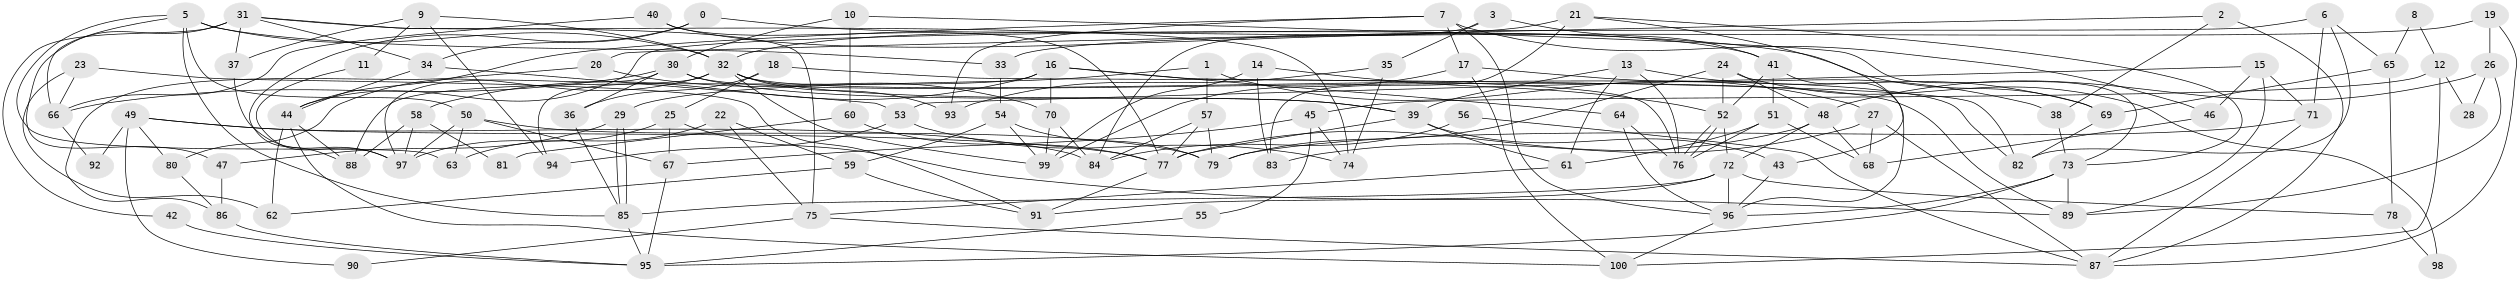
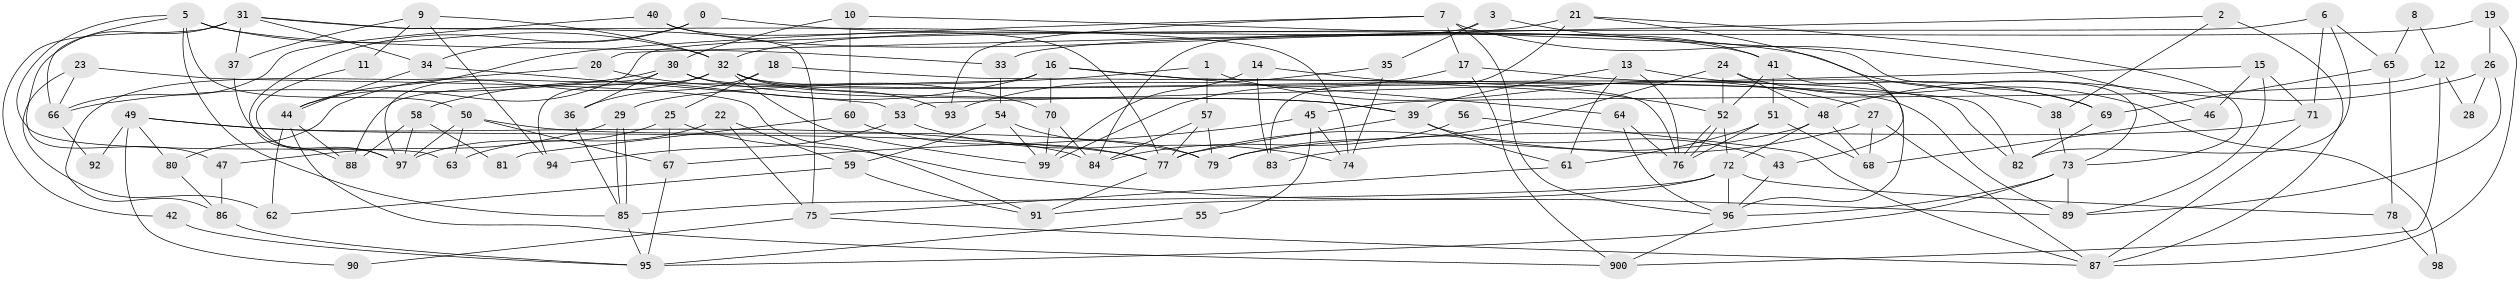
  graph {
    fontname="DejaVu Sans Mono"
    node [color=gray90 fontname="DejaVu Sans Mono" style=filled]
    edge [fontname="DejaVu Sans Mono"]
    1
    27
    29
    57
    87
    83
    68
    85
    47
    84
    79
    77
    2
    20
    38
    70
    86
    73
    3
    35
    41
    93
    74
    96
    52
    51
    n27 [label=0]
    34
    69
    88
    44
    53
    82
    5
    32
    33
    50
    63
    66
    94
    39
    99
    80
    54
    97
    67
    92
    95
    6
    65
    71
-   100
+   100 [label=900]
    62
    78
    7
    17
    46
    8
    12
    28
    45
    9
    11
    37
    10
    30
    60
    89
    36
    81
    55
    13
    61
    76
    43
    75
    14
    72
    15
    16
    58
    64
    18
    25
    19
    26
    48
    21
    22
    59
    91
    90
    23
    24
    98
    31
    42
    40
    49
    56
    1 -- 27
    1 -- 29
    1 -- 57
    27 -- 87
    27 -- 83
    27 -- 68
    29 -- 85
    29 -- 85
    29 -- 47
    57 -- 84
    57 -- 79
    57 -- 77
    85 -- 95
    47 -- 86
    77 -- 91
    2 -- 87
    2 -- 20
    2 -- 38
    20 -- 70
    20 -- 86
    38 -- 73
    70 -- 84
    70 -- 99
    86 -- 95
    73 -- 96
    73 -- 95
    73 -- 89
    3 -- 84
    3 -- 35
    3 -- 41
    35 -- 93
    35 -- 74
    41 -- 96
    41 -- 52
    41 -- 51
    96 -- 100
    52 -- 76
    52 -- 76
    52 -- 72
    51 -- 68
    51 -- 61
    51 -- 76
    n27 -- 34
    n27 -- 69
    n27 -- 88
    34 -- 44
    34 -- 53
    69 -- 82
    44 -- 88
    44 -- 100
    44 -- 62
    53 -- 74
    53 -- 94
    5 -- 85
    5 -- 32
    5 -- 33
    5 -- 50
    5 -- 63
    5 -- 66
    32 -- 93
    32 -- 82
    32 -- 94
    32 -- 39
    32 -- 99
    32 -- 80
    33 -- 54
    50 -- 79
    50 -- 63
    50 -- 97
    50 -- 67
    66 -- 92
    39 -- 77
    39 -- 61
    39 -- 43
    80 -- 86
    54 -- 79
    54 -- 99
    54 -- 59
    67 -- 95
    6 -- 44
    6 -- 82
    6 -- 65
    6 -- 71
    65 -- 69
    65 -- 78
    71 -- 87
    71 -- 79
    78 -- 98
    7 -- 93
    7 -- 96
    7 -- 44
    7 -- 17
    7 -- 46
    17 -- 38
    17 -- 99
    17 -- 100
    46 -- 68
    8 -- 65
    8 -- 12
    12 -- 100
    12 -- 28
    12 -- 45
    45 -- 74
    45 -- 67
    45 -- 55
    9 -- 32
    9 -- 94
    9 -- 11
    9 -- 37
    11 -- 97
    37 -- 97
    10 -- 73
    10 -- 30
    10 -- 60
    30 -- 66
    30 -- 39
    30 -- 97
    30 -- 89
    30 -- 36
    60 -- 77
    60 -- 81
    36 -- 85
    55 -- 95
    13 -- 69
    13 -- 39
    13 -- 61
    13 -- 76
    61 -- 75
    43 -- 96
    75 -- 87
    75 -- 90
    14 -- 83
    14 -- 52
    14 -- 99
    72 -- 85
    72 -- 96
    72 -- 78
    72 -- 91
    15 -- 53
    15 -- 71
    15 -- 46
    15 -- 89
    16 -- 70
    16 -- 88
    16 -- 76
    16 -- 58
    16 -- 64
    58 -- 88
    58 -- 97
    58 -- 81
    64 -- 96
    64 -- 76
    18 -- 82
    18 -- 36
    18 -- 25
    25 -- 97
    25 -- 67
    25 -- 89
    19 -- 87
    19 -- 33
    19 -- 26
    26 -- 28
    26 -- 89
    26 -- 48
    48 -- 68
    48 -- 77
    48 -- 72
    21 -- 83
    21 -- 73
    21 -- 32
    21 -- 43
    22 -- 63
    22 -- 75
    22 -- 59
    59 -- 62
    59 -- 91
    23 -- 66
    23 -- 62
    23 -- 91
    24 -- 79
    24 -- 52
    24 -- 48
    24 -- 98
    31 -- 47
    31 -- 74
    31 -- 34
    31 -- 37
    31 -- 75
    31 -- 42
    42 -- 95
    40 -- 77
    40 -- 41
    40 -- 66
    49 -- 84
    49 -- 77
    49 -- 80
    49 -- 92
    49 -- 90
    56 -- 87
    56 -- 84
  }
